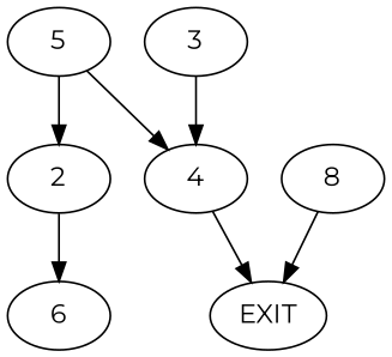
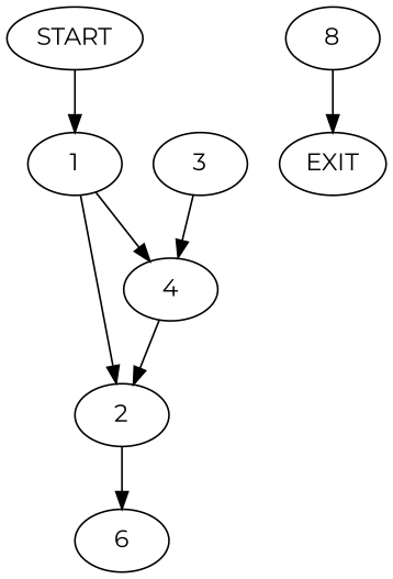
  digraph {
    fontname=Montserrat
    node [fontname=Montserrat]
    edge [fontname=Montserrat]
-   1 [label=5]
+   n1 [label=START]
+   1
    2
    4
    n5 [label=EXIT]
    6
    3
    8
+   n1 -> 1
    1 -> 2
    1 -> 4
    2 -> 6
-   4 -> n5
+   4 -> 2
    3 -> 4
    8 -> n5
  }
